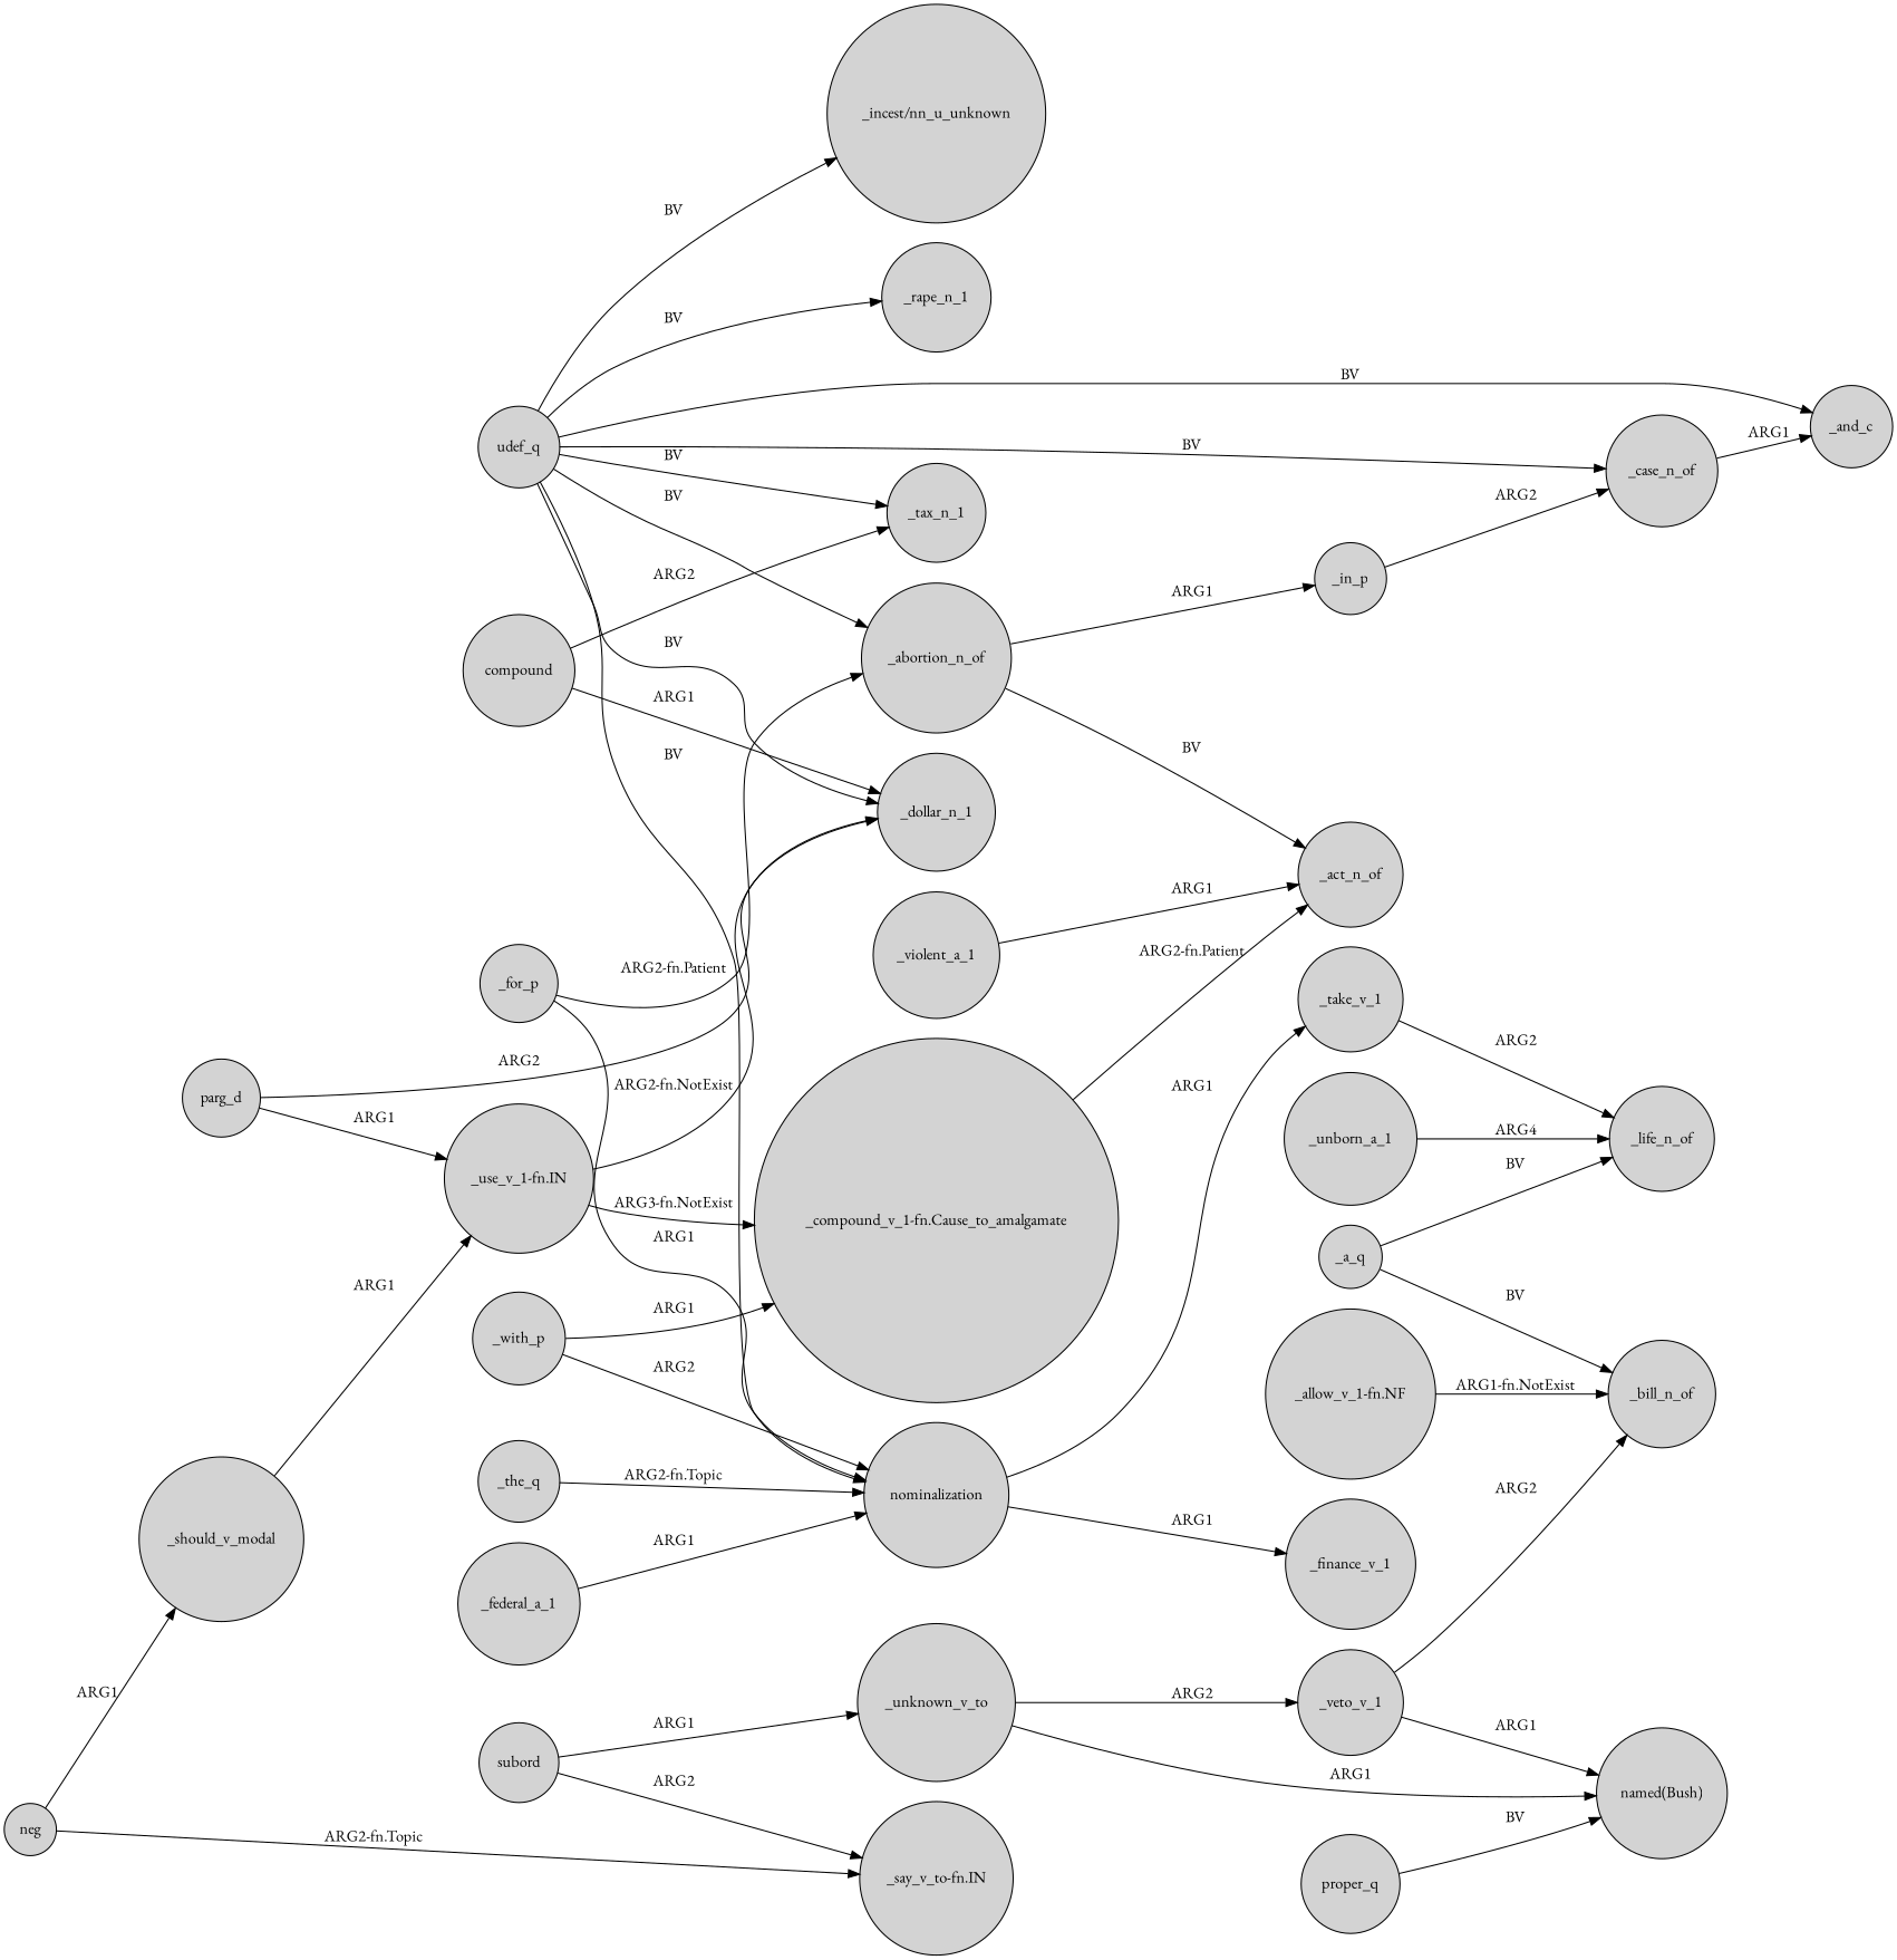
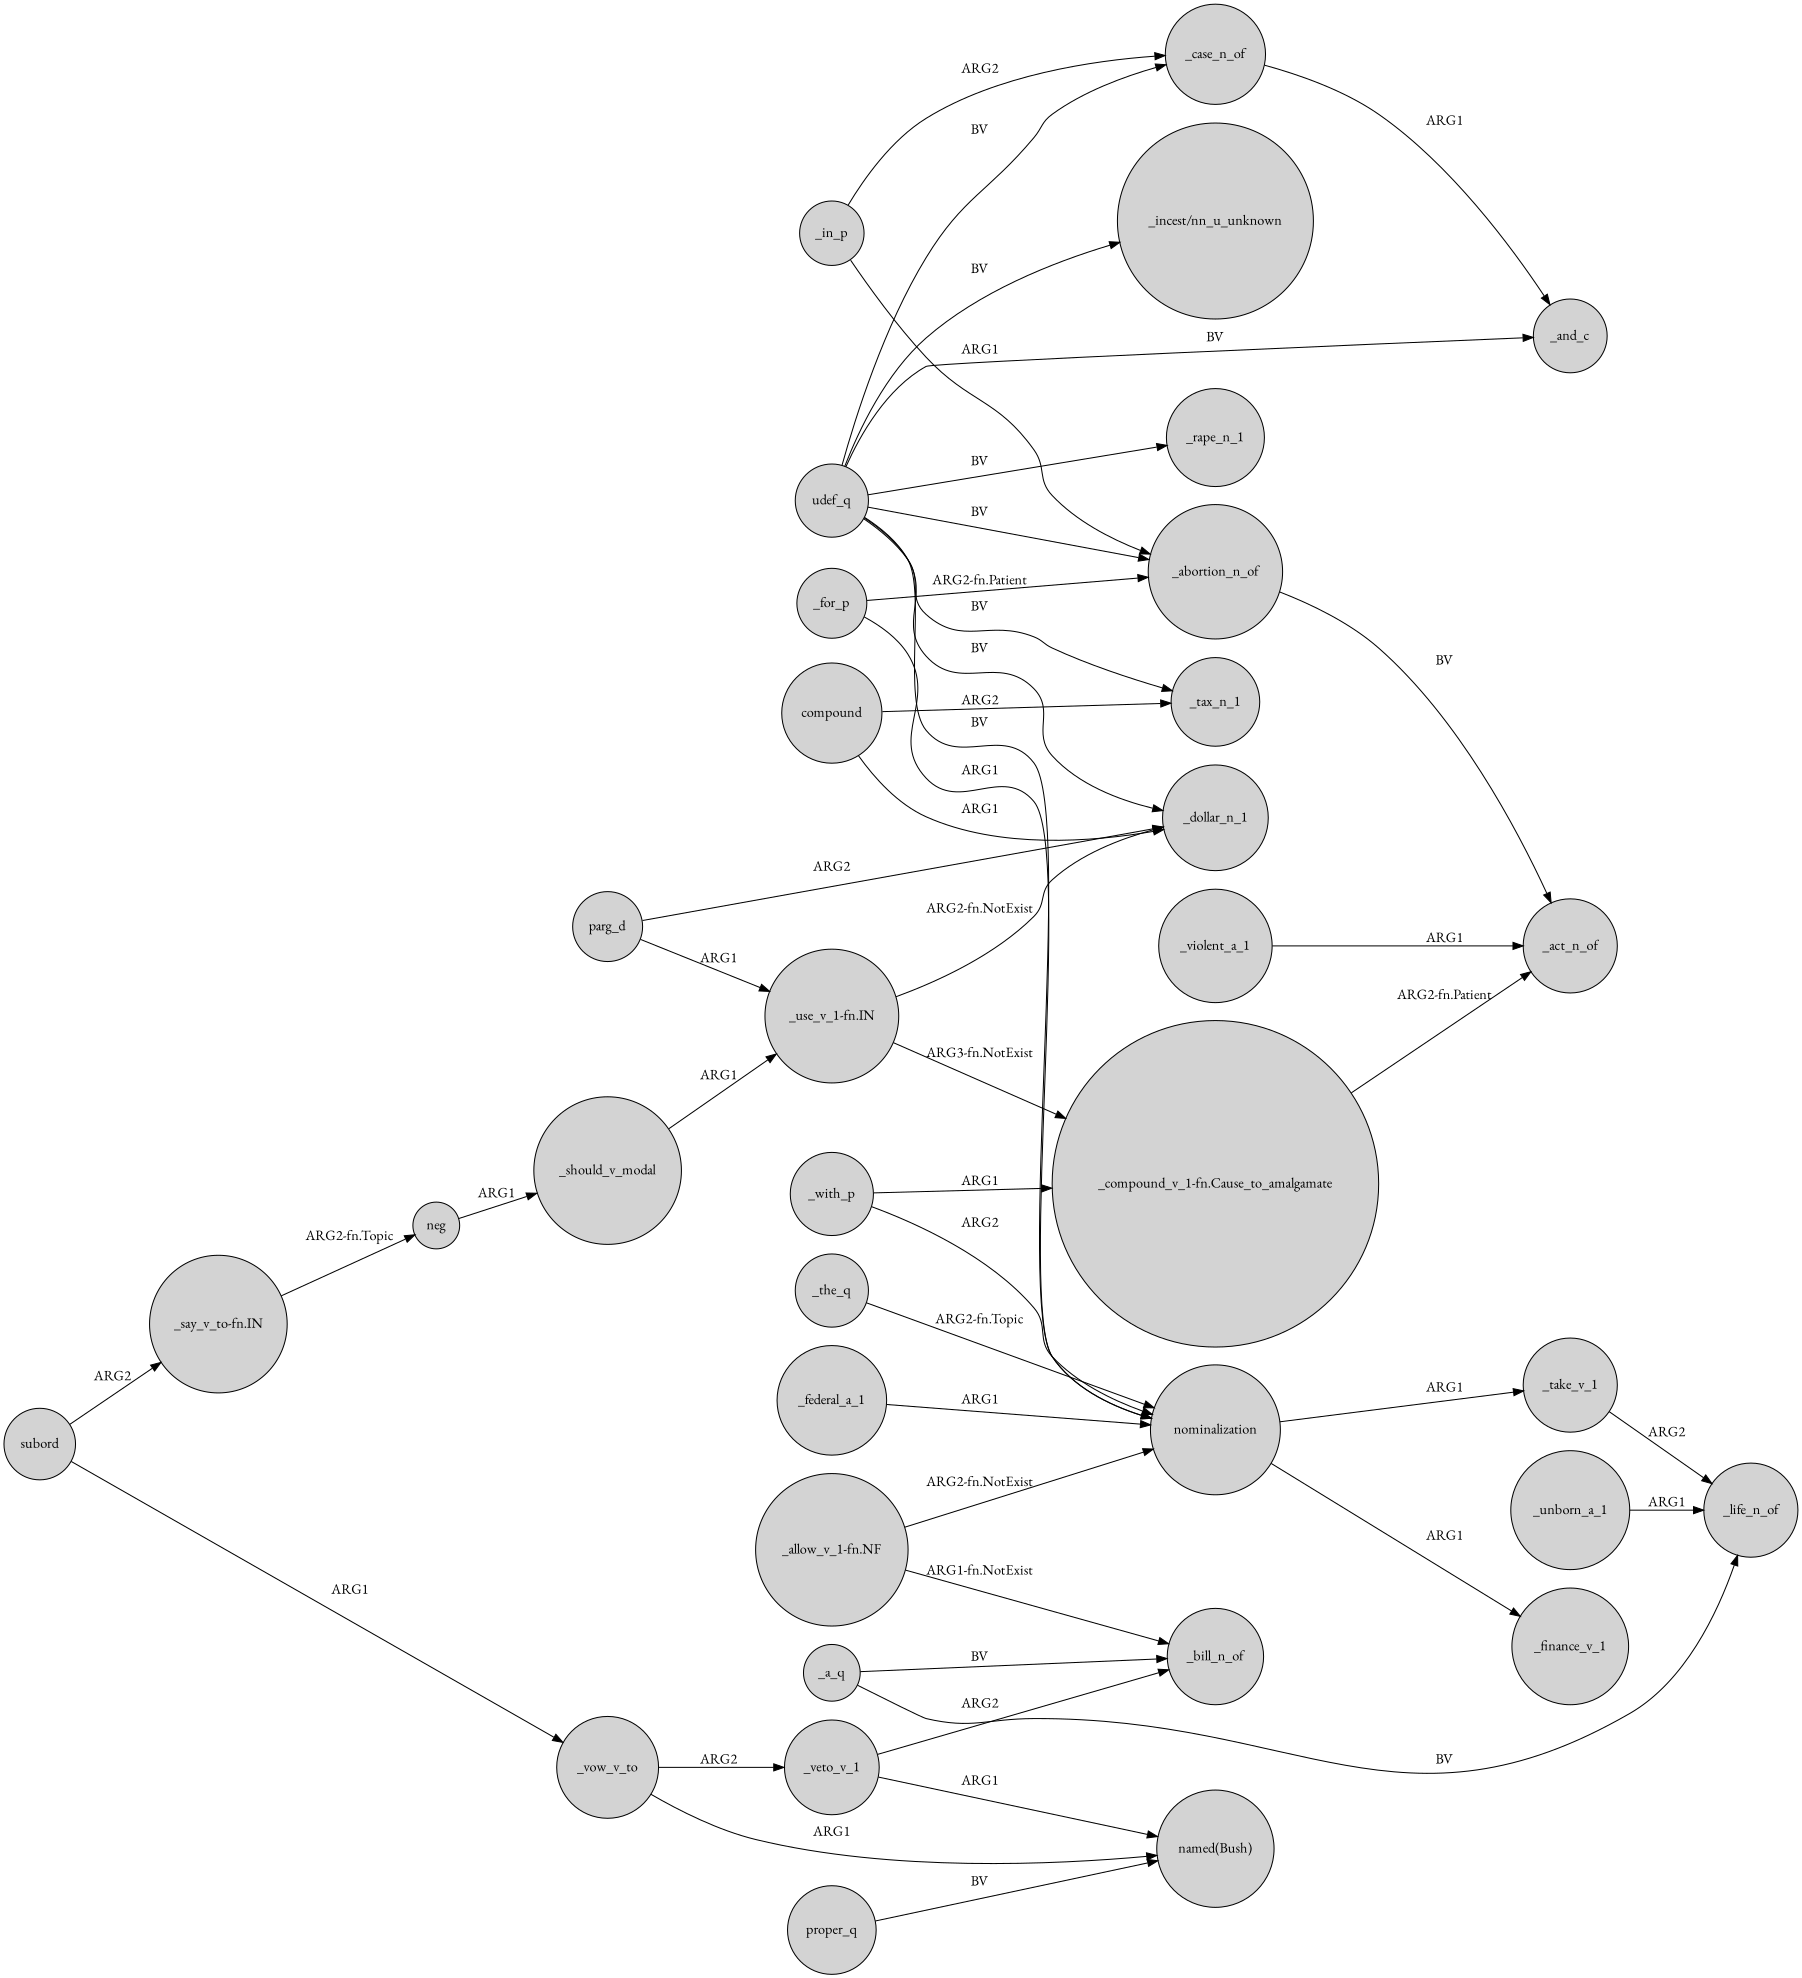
  digraph {
    fontname="EB Garamond"
    rankdir=LR
    node [fontname="EB Garamond" shape=circle style=filled]
    edge [fontname="EB Garamond"]
    "_use_v_1-fn.IN"
    _dollar_n_1
    "_compound_v_1-fn.Cause_to_amalgamate"
    _act_n_of
    _for_p
    _abortion_n_of
    nominalization
    _take_v_1
    _finance_v_1
    _a_q
    _bill_n_of
    _life_n_of
    udef_q
    "_incest/nn_u_unknown"
    _rape_n_1
    _tax_n_1
    _case_n_of
    _and_c
-   _vow_v_to [label=_unknown_v_to]
+   _vow_v_to
    "named(Bush)"
    _veto_v_1
    neg
    _should_v_modal
    _with_p
    "_allow_v_1-fn.NF"
    _violent_a_1
    subord
    "_say_v_to-fn.IN"
    _unborn_a_1
    compound
    parg_d
    proper_q
    _federal_a_1
    _in_p
    _the_q
    "_use_v_1-fn.IN" -> _dollar_n_1 [label="ARG2-fn.NotExist"]
    "_use_v_1-fn.IN" -> "_compound_v_1-fn.Cause_to_amalgamate" [label="ARG3-fn.NotExist"]
    "_compound_v_1-fn.Cause_to_amalgamate" -> _act_n_of [label="ARG2-fn.Patient"]
    _for_p -> _abortion_n_of [label="ARG2-fn.Patient"]
    _for_p -> nominalization [label=ARG1]
    _abortion_n_of -> _act_n_of [label=BV]
    nominalization -> _take_v_1 [label=ARG1]
    nominalization -> _finance_v_1 [label=ARG1]
    _take_v_1 -> _life_n_of [label=ARG2]
    _a_q -> _bill_n_of [label=BV]
    _a_q -> _life_n_of [label=BV]
    udef_q -> _dollar_n_1 [label=BV]
    udef_q -> _abortion_n_of [label=BV]
    udef_q -> nominalization [label=BV]
    udef_q -> "_incest/nn_u_unknown" [label=BV]
    udef_q -> _rape_n_1 [label=BV]
    udef_q -> _tax_n_1 [label=BV]
    udef_q -> _case_n_of [label=BV]
    udef_q -> _and_c [label=BV]
    _case_n_of -> _and_c [label=ARG1]
    _vow_v_to -> "named(Bush)" [label=ARG1]
    _vow_v_to -> _veto_v_1 [label=ARG2]
    _veto_v_1 -> _bill_n_of [label=ARG2]
    _veto_v_1 -> "named(Bush)" [label=ARG1]
    neg -> _should_v_modal [label=ARG1]
    _should_v_modal -> "_use_v_1-fn.IN" [label=ARG1]
    _with_p -> "_compound_v_1-fn.Cause_to_amalgamate" [label=ARG1]
    _with_p -> nominalization [label=ARG2]
+   "_allow_v_1-fn.NF" -> nominalization [label="ARG2-fn.NotExist"]
    "_allow_v_1-fn.NF" -> _bill_n_of [label="ARG1-fn.NotExist"]
    _violent_a_1 -> _act_n_of [label=ARG1]
    subord -> _vow_v_to [label=ARG1]
    subord -> "_say_v_to-fn.IN" [label=ARG2]
-   neg -> "_say_v_to-fn.IN" [label="ARG2-fn.Topic"]
-   _unborn_a_1 -> _life_n_of [label=ARG4]
+   "_say_v_to-fn.IN" -> neg [label="ARG2-fn.Topic"]
+   _unborn_a_1 -> _life_n_of [label=ARG1]
    compound -> _dollar_n_1 [label=ARG1]
    compound -> _tax_n_1 [label=ARG2]
    parg_d -> "_use_v_1-fn.IN" [label=ARG1]
    parg_d -> _dollar_n_1 [label=ARG2]
    proper_q -> "named(Bush)" [label=BV]
    _federal_a_1 -> nominalization [label=ARG1]
-   _abortion_n_of -> _in_p [label=ARG1]
+   _in_p -> _abortion_n_of [label=ARG1]
    _in_p -> _case_n_of [label=ARG2]
    _the_q -> nominalization [label="ARG2-fn.Topic"]
  }
